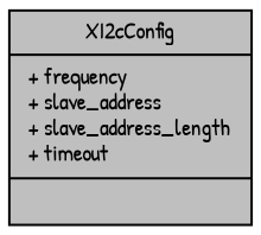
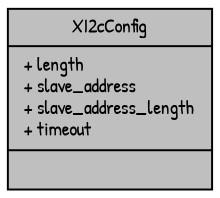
  digraph {
    fontname="Patrick Hand"
-   n1 [color=black fillcolor=grey75 fontcolor=black fontname="Patrick Hand" fontsize=10 height=0.2 label="{XI2cConfig\n|+ frequency\l+ slave_address\l+ slave_address_length\l+ timeout\l|}" shape=record style=filled width=0.4]
+   n1 [color=black fillcolor=grey75 fontcolor=black fontname="Patrick Hand" fontsize=10 height=0.2 label="{XI2cConfig\n|+ length\l+ slave_address\l+ slave_address_length\l+ timeout\l|}" shape=record style=filled width=0.4]
  }
